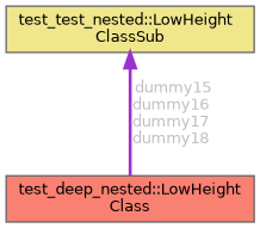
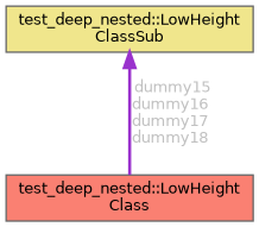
  digraph {
    node [color=gray40 fontname=Helvetica fontsize=10 shape=box style=filled]
    n1 [fillcolor=salmon fontcolor=black height=0.2 label="test_deep_nested::LowHeight\lClass" width=0.4]
-   n2 [fillcolor=khaki height=0.2 label="test_test_nested::LowHeight\lClassSub" width=0.4]
+   n2 [fillcolor=khaki height=0.2 label="test_deep_nested::LowHeight\lClassSub" width=0.4]
    n2 -> n1 [color=darkorchid3 dir=back fontcolor=grey fontname=Helvetica fontsize=10 label=" dummy15\ndummy16\ndummy17\ndummy18" labelfontname=Helvetica labelfontsize=10 style=bold]
  }
